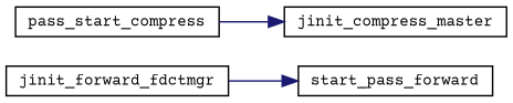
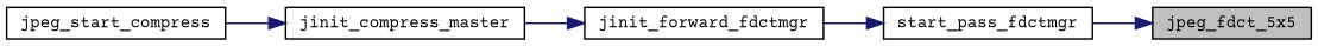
  digraph {
    fontname="Courier Prime"
    rankdir=RL
    node [color=black fontname="Courier Prime" fontsize=10 shape=record]
    edge [color=midnightblue dir=back fontname="Courier Prime" fontsize=10 labelfontname=Helvetica labelfontsize=10 style=solid]
-   n2 [height=0.2 label=start_pass_forward width=0.4]
+   n1 [fillcolor=grey75 fontcolor=black height=0.2 label=jpeg_fdct_5x5 style=filled width=0.4]
+   n2 [height=0.2 label=start_pass_fdctmgr width=0.4]
    n3 [height=0.2 label=jinit_forward_fdctmgr width=0.4]
    n4 [height=0.2 label=jinit_compress_master width=0.4]
-   n5 [height=0.2 label=pass_start_compress width=0.4]
+   n5 [height=0.2 label=jpeg_start_compress width=0.4]
+   n1 -> n2
    n2 -> n3
+   n3 -> n4
    n4 -> n5
  }
